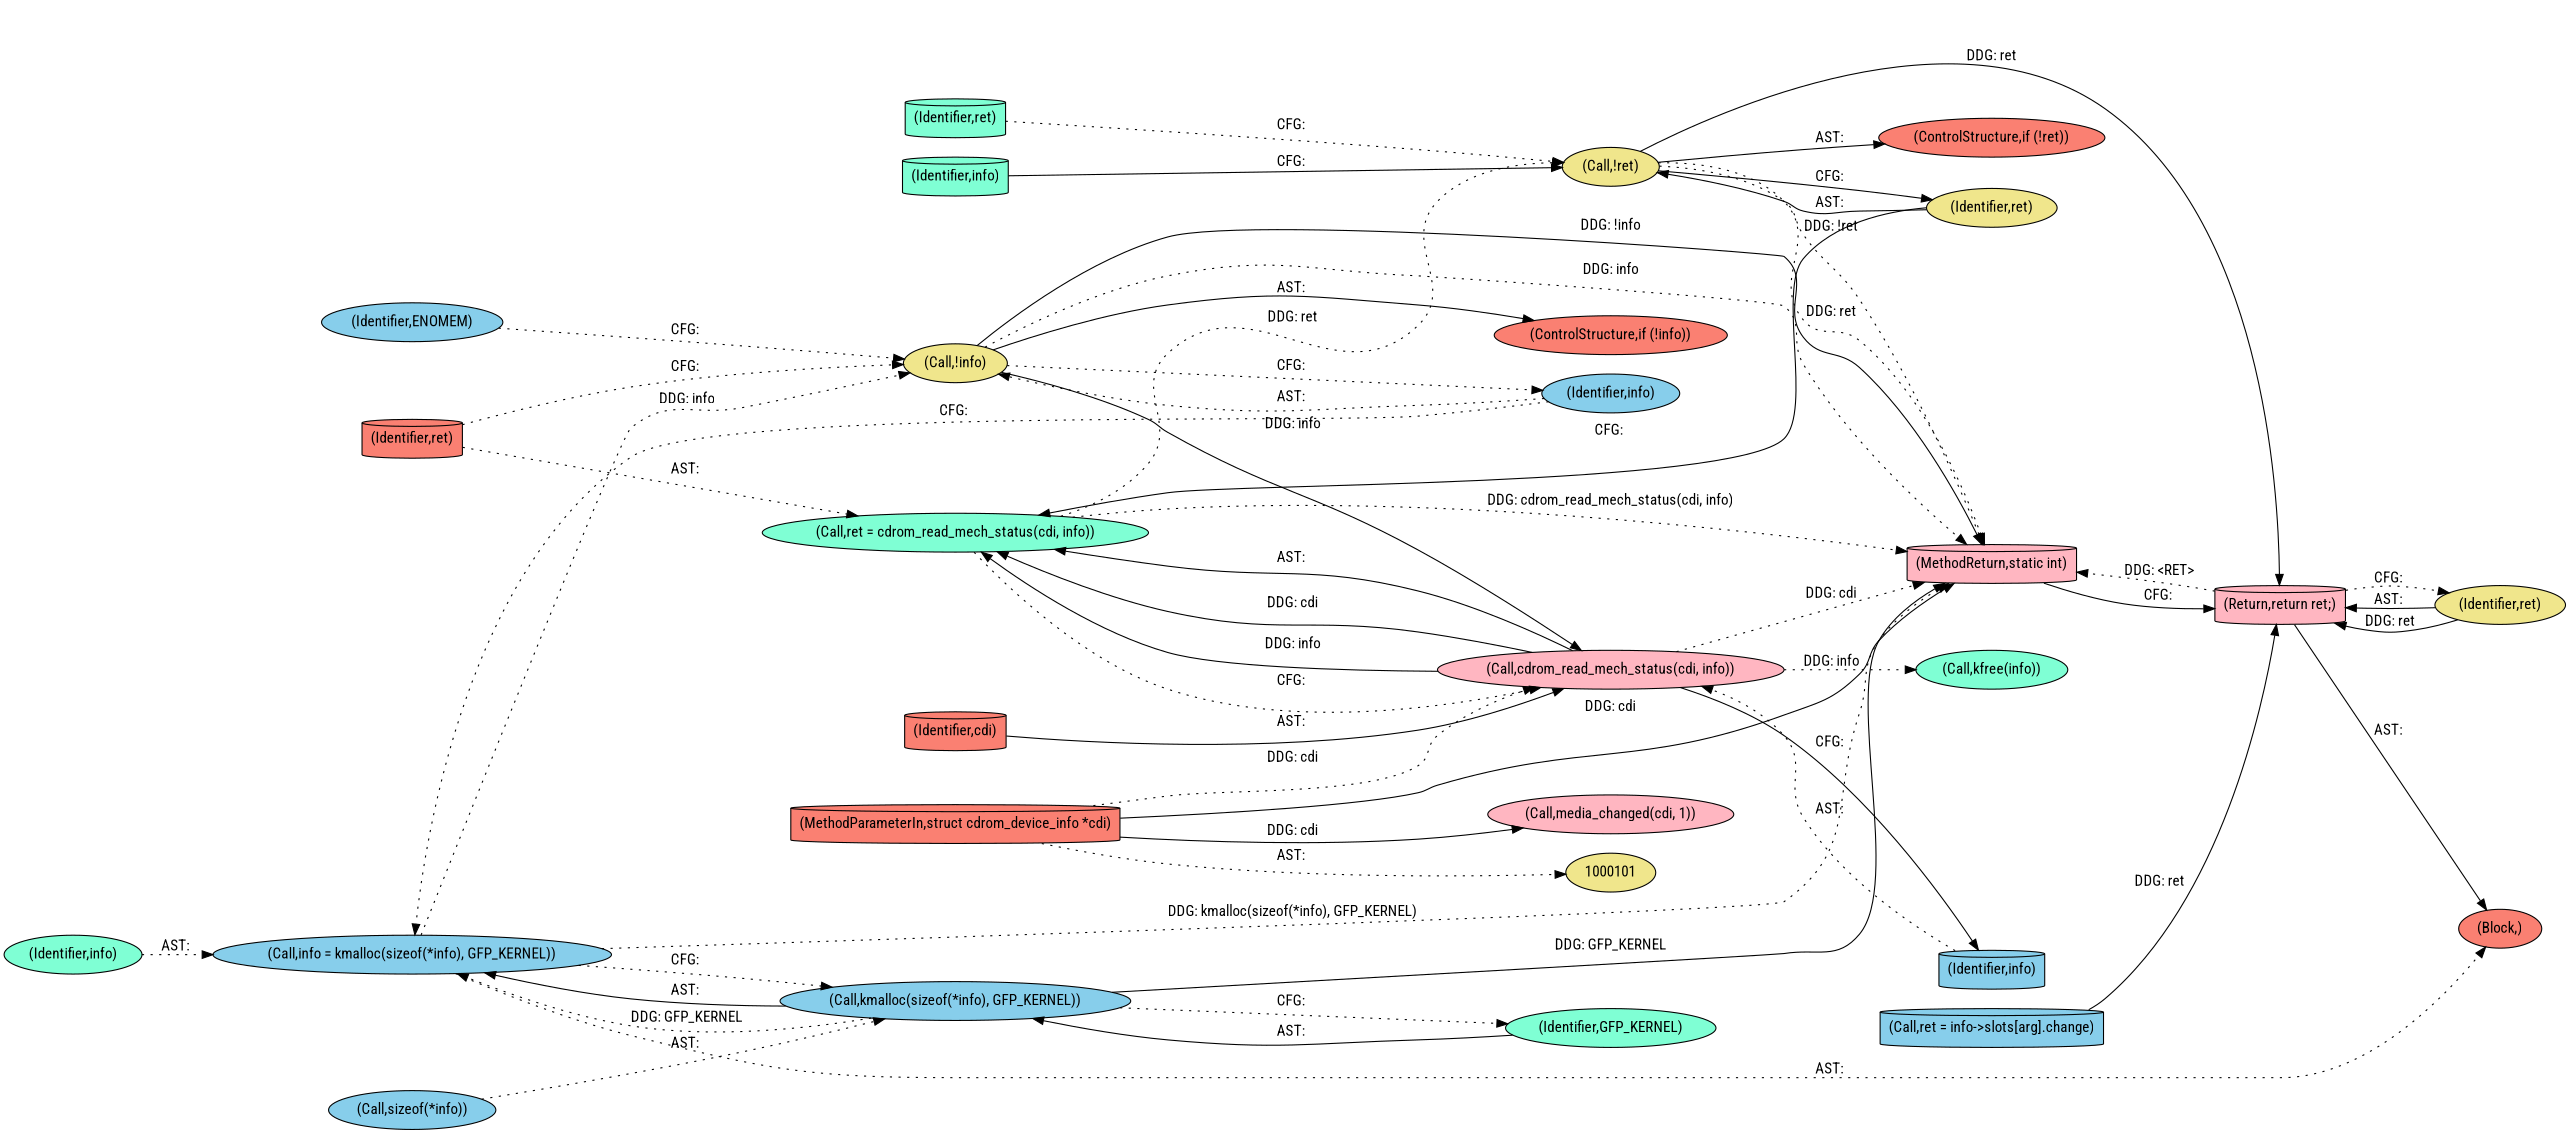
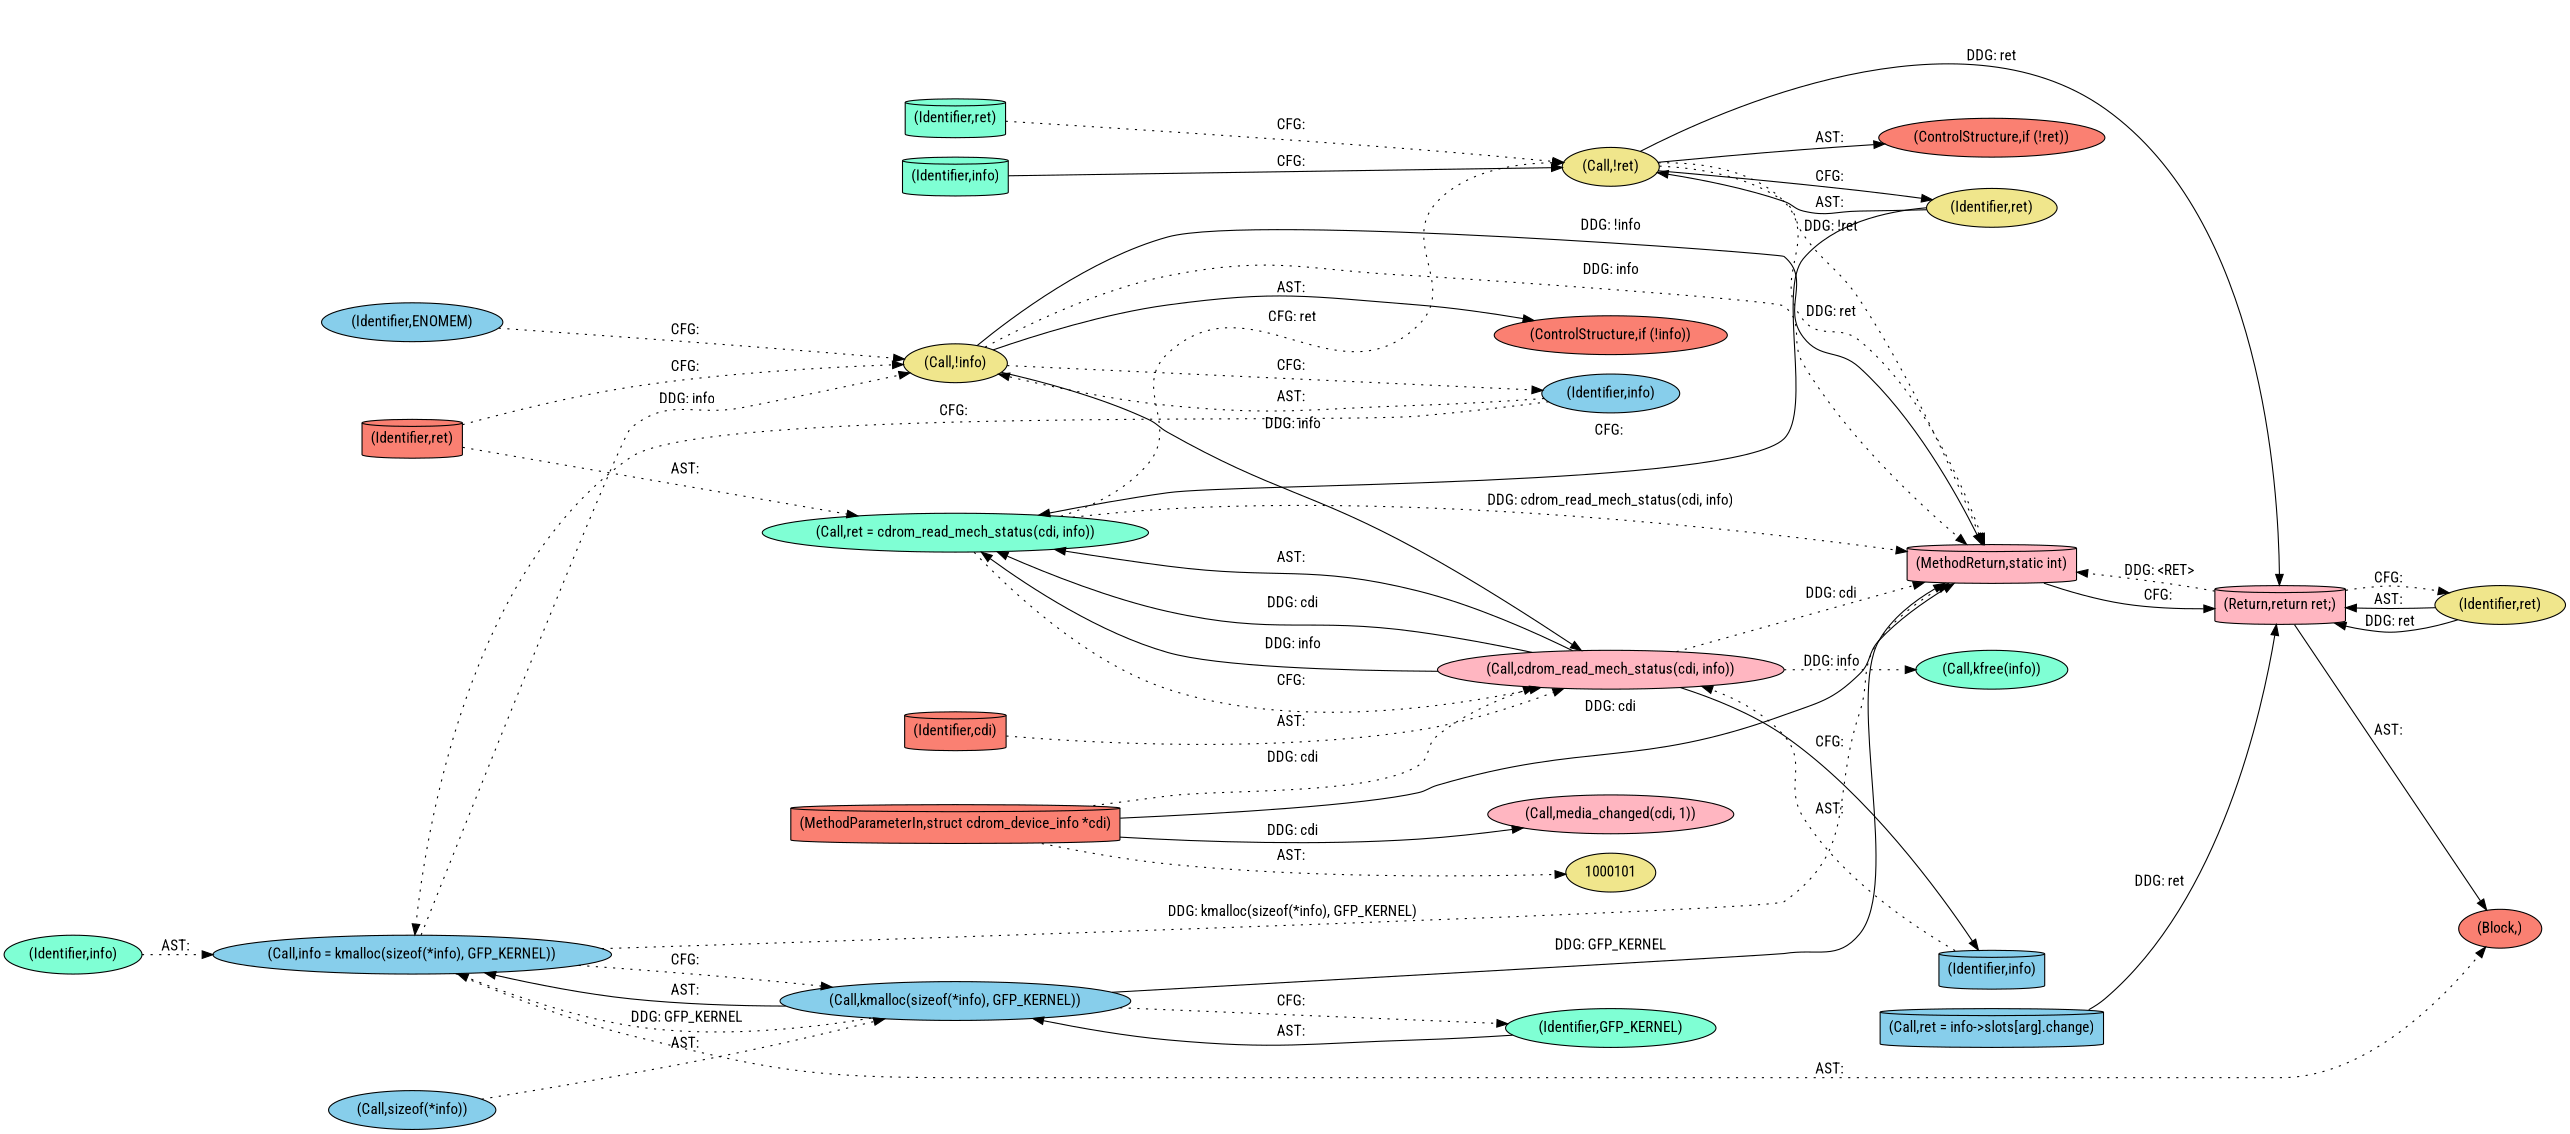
  digraph {
    fontname="Roboto Condensed"
    rankdir=LR
    node [fillcolor=skyblue fontname="Roboto Condensed" shape=ellipse style=filled]
    edge [fontname="Roboto Condensed" style=dotted]
    n1 [fillcolor=aquamarine label="(Call,ret = cdrom_read_mech_status(cdi, info))"]
    n2 [fillcolor=lightpink label="(Call,cdrom_read_mech_status(cdi, info))"]
    n3 [fillcolor=khaki label="(Call,!ret)"]
    n4 [fillcolor=lightpink label="(MethodReturn,static int)" shape=cylinder]
    n5 [fillcolor=aquamarine label="(Call,kfree(info))"]
    n6 [label="(Identifier,info)" shape=cylinder]
    n7 [fillcolor=lightpink label="(Return,return ret;)" shape=cylinder]
    n8 [fillcolor=salmon label="(ControlStructure,if (!ret))"]
    n9 [fillcolor=khaki label="(Identifier,ret)"]
    n10 [fillcolor=salmon label="(Block,)"]
    n11 [fillcolor=salmon label="(MethodParameterIn,struct cdrom_device_info *cdi)" shape=cylinder]
    n12 [fillcolor=lightpink label="(Call,media_changed(cdi, 1))"]
    1000101 [fillcolor=khaki]
    n14 [fillcolor=khaki label="(Call,!info)"]
    n15 [fillcolor=salmon label="(ControlStructure,if (!info))"]
    n16 [label="(Identifier,info)"]
    n17 [label="(Call,info = kmalloc(sizeof(*info), GFP_KERNEL))"]
    n18 [label="(Call,kmalloc(sizeof(*info), GFP_KERNEL))"]
    n19 [fillcolor=aquamarine label="(Identifier,GFP_KERNEL)"]
    n20 [fillcolor=khaki label="(Identifier,ret)"]
    n21 [fillcolor=salmon label="(Identifier,cdi)" shape=cylinder]
    n22 [fillcolor=aquamarine label="(Identifier,info)" shape=cylinder]
    n23 [fillcolor=aquamarine label="(Identifier,info)"]
    n24 [fillcolor=salmon label="(Identifier,ret)" shape=cylinder]
    n25 [label="(Call,ret = info->slots[arg].change)" shape=cylinder]
    n26 [label="(Identifier,ENOMEM)"]
    n27 [fillcolor=aquamarine label="(Identifier,ret)" shape=cylinder]
    n28 [label="(Call,sizeof(*info))"]
    n1 -> n2 [label="CFG: "]
-   n1 -> n3 [label="DDG: ret"]
+   n1 -> n3 [label="CFG: ret"]
    n1 -> n4 [label="DDG: cdrom_read_mech_status(cdi, info)"]
    n2 -> n1 [label="AST: " style=solid]
    n2 -> n1 [label="DDG: cdi" style=solid]
    n2 -> n1 [label="DDG: info" style=solid]
    n2 -> n4 [label="DDG: cdi"]
    n2 -> n5 [label="DDG: info"]
    n2 -> n6 [label="CFG: " style=solid]
    n3 -> n4 [label="DDG: !ret"]
    n3 -> n4 [label="DDG: ret"]
    n3 -> n7 [label="DDG: ret" style=solid]
    n3 -> n8 [label="AST: " style=solid]
    n3 -> n9 [label="CFG: " style=solid]
    n4 -> n7 [label="CFG: " style=solid]
    n6 -> n2 [label="AST: "]
    n7 -> n4 [label="DDG: <RET>"]
    n7 -> n10 [label="AST: " style=solid]
    n7 -> n20 [label="CFG: "]
    n9 -> n1 [label="CFG: " style=solid]
    n9 -> n3 [label="AST: " style=solid]
    n11 -> n2 [label="DDG: cdi"]
    n11 -> n4 [label="DDG: cdi" style=solid]
    n11 -> n12 [label="DDG: cdi" style=solid]
    n11 -> 1000101 [label="AST: "]
    n14 -> n2 [label="DDG: info" style=solid]
    n14 -> n4 [label="DDG: !info" style=solid]
    n14 -> n4 [label="DDG: info"]
    n14 -> n15 [label="AST: " style=solid]
    n14 -> n16 [label="CFG: "]
    n16 -> n14 [label="AST: "]
    n16 -> n17 [label="CFG: "]
    n17 -> n4 [label="DDG: kmalloc(sizeof(*info), GFP_KERNEL)"]
    n17 -> n10 [label="AST: "]
    n17 -> n14 [label="DDG: info"]
    n17 -> n18 [label="CFG: "]
    n18 -> n4 [label="DDG: GFP_KERNEL" style=solid]
    n18 -> n17 [label="AST: " style=solid]
    n18 -> n17 [label="DDG: GFP_KERNEL"]
    n18 -> n19 [label="CFG: "]
    n19 -> n18 [label="AST: " style=solid]
    n20 -> n7 [label="AST: " style=solid]
    n20 -> n7 [label="DDG: ret" style=solid]
-   n21 -> n2 [label="AST: " style=solid]
+   n21 -> n2 [label="AST: "]
    n22 -> n3 [label="CFG: " style=solid]
    n23 -> n17 [label="AST: "]
    n24 -> n1 [label="AST: "]
    n24 -> n14 [label="CFG: "]
    n25 -> n7 [label="DDG: ret" style=solid]
    n26 -> n14 [label="CFG: "]
    n27 -> n3 [label="CFG: "]
    n28 -> n18 [label="AST: "]
  }
